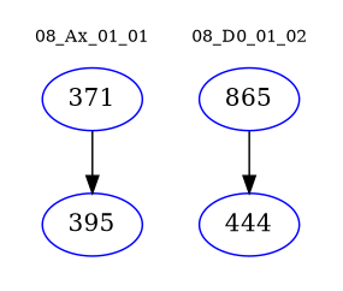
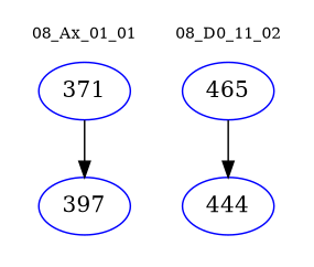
  digraph {
    node [color=blue]
    edge [color=black]
    n1 [label=371]
-   n2 [label=395]
-   n3 [label=865]
+   n2 [label=397]
+   n3 [label=465]
    n4 [label=444]
    subgraph cluster_1 {
      color=white
      fontsize=10
      label="08_Ax_01_01"
      n1
      n2
    }
    subgraph cluster_2 {
      color=white
      fontsize=10
-     label="08_D0_01_02"
+     label="08_D0_11_02"
      n3
      n4
    }
    n1 -> n2
    n3 -> n4
  }
